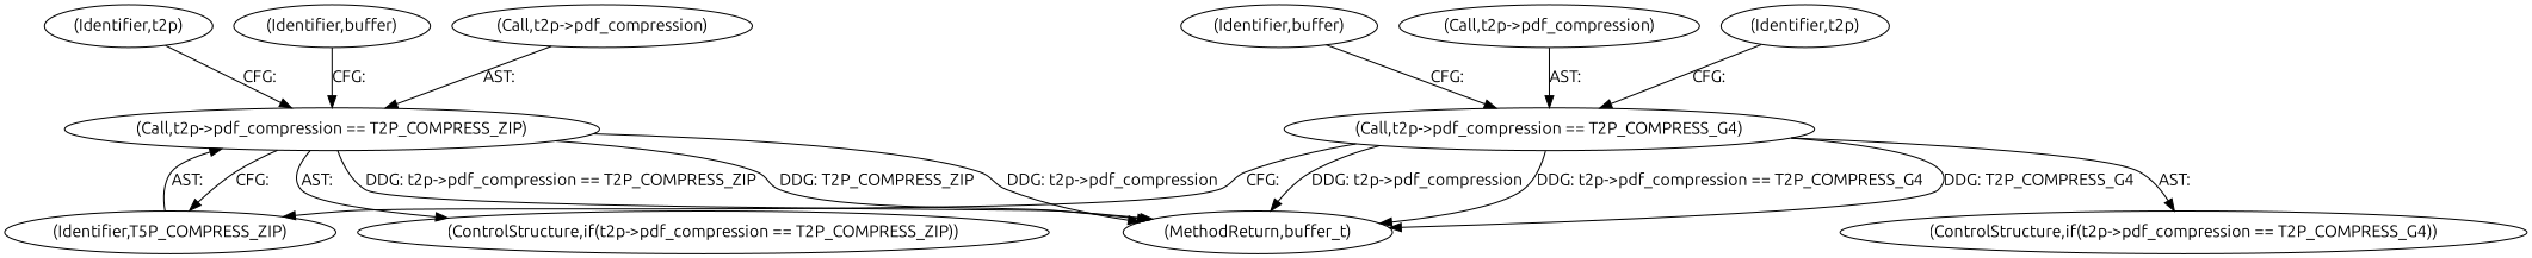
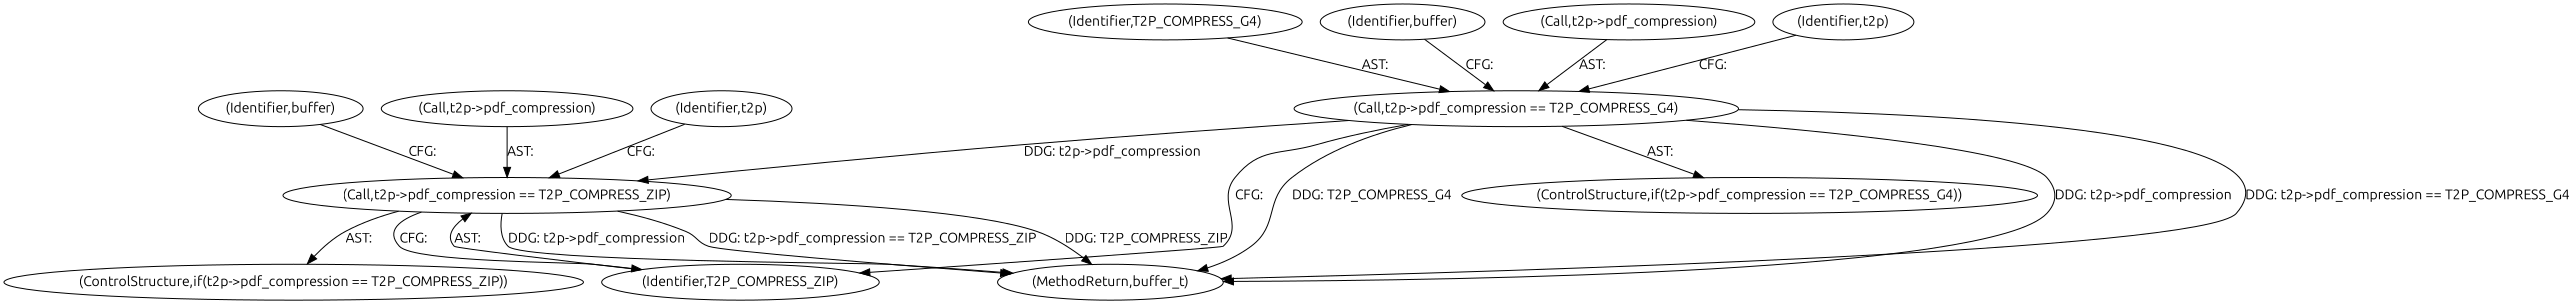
  digraph {
    fontname=Ubuntu
    node [fontname=Ubuntu]
    edge [fontname=Ubuntu]
    n1 [label="(Call,t2p->pdf_compression == T2P_COMPRESS_ZIP)"]
    n2 [label="(ControlStructure,if(t2p->pdf_compression == T2P_COMPRESS_ZIP))"]
    n3 [label="(MethodReturn,buffer_t)"]
-   n4 [label="(Identifier,T5P_COMPRESS_ZIP)"]
+   n4 [label="(Identifier,T2P_COMPRESS_ZIP)"]
    n5 [label="(Call,t2p->pdf_compression == T2P_COMPRESS_G4)"]
    n6 [label="(ControlStructure,if(t2p->pdf_compression == T2P_COMPRESS_G4))"]
+   n7 [label="(Identifier,T2P_COMPRESS_G4)"]
    n8 [label="(Identifier,t2p)"]
    n9 [label="(Identifier,buffer)"]
    n10 [label="(Identifier,buffer)"]
    n11 [label="(Call,t2p->pdf_compression)"]
    n12 [label="(Call,t2p->pdf_compression)"]
    n13 [label="(Identifier,t2p)"]
    n1 -> n2 [label="AST: "]
    n1 -> n3 [label="DDG: t2p->pdf_compression"]
    n1 -> n3 [label="DDG: t2p->pdf_compression == T2P_COMPRESS_ZIP"]
    n1 -> n3 [label="DDG: T2P_COMPRESS_ZIP"]
    n1 -> n4 [label="CFG: "]
    n4 -> n1 [label="AST: "]
+   n5 -> n1 [label="DDG: t2p->pdf_compression"]
    n5 -> n3 [label="DDG: T2P_COMPRESS_G4"]
    n5 -> n3 [label="DDG: t2p->pdf_compression"]
    n5 -> n3 [label="DDG: t2p->pdf_compression == T2P_COMPRESS_G4"]
    n5 -> n4 [label="CFG: "]
    n5 -> n6 [label="AST: "]
+   n7 -> n5 [label="AST: "]
    n8 -> n1 [label="CFG: "]
    n9 -> n5 [label="CFG: "]
    n10 -> n1 [label="CFG: "]
    n11 -> n1 [label="AST: "]
    n12 -> n5 [label="AST: "]
    n13 -> n5 [label="CFG: "]
  }
